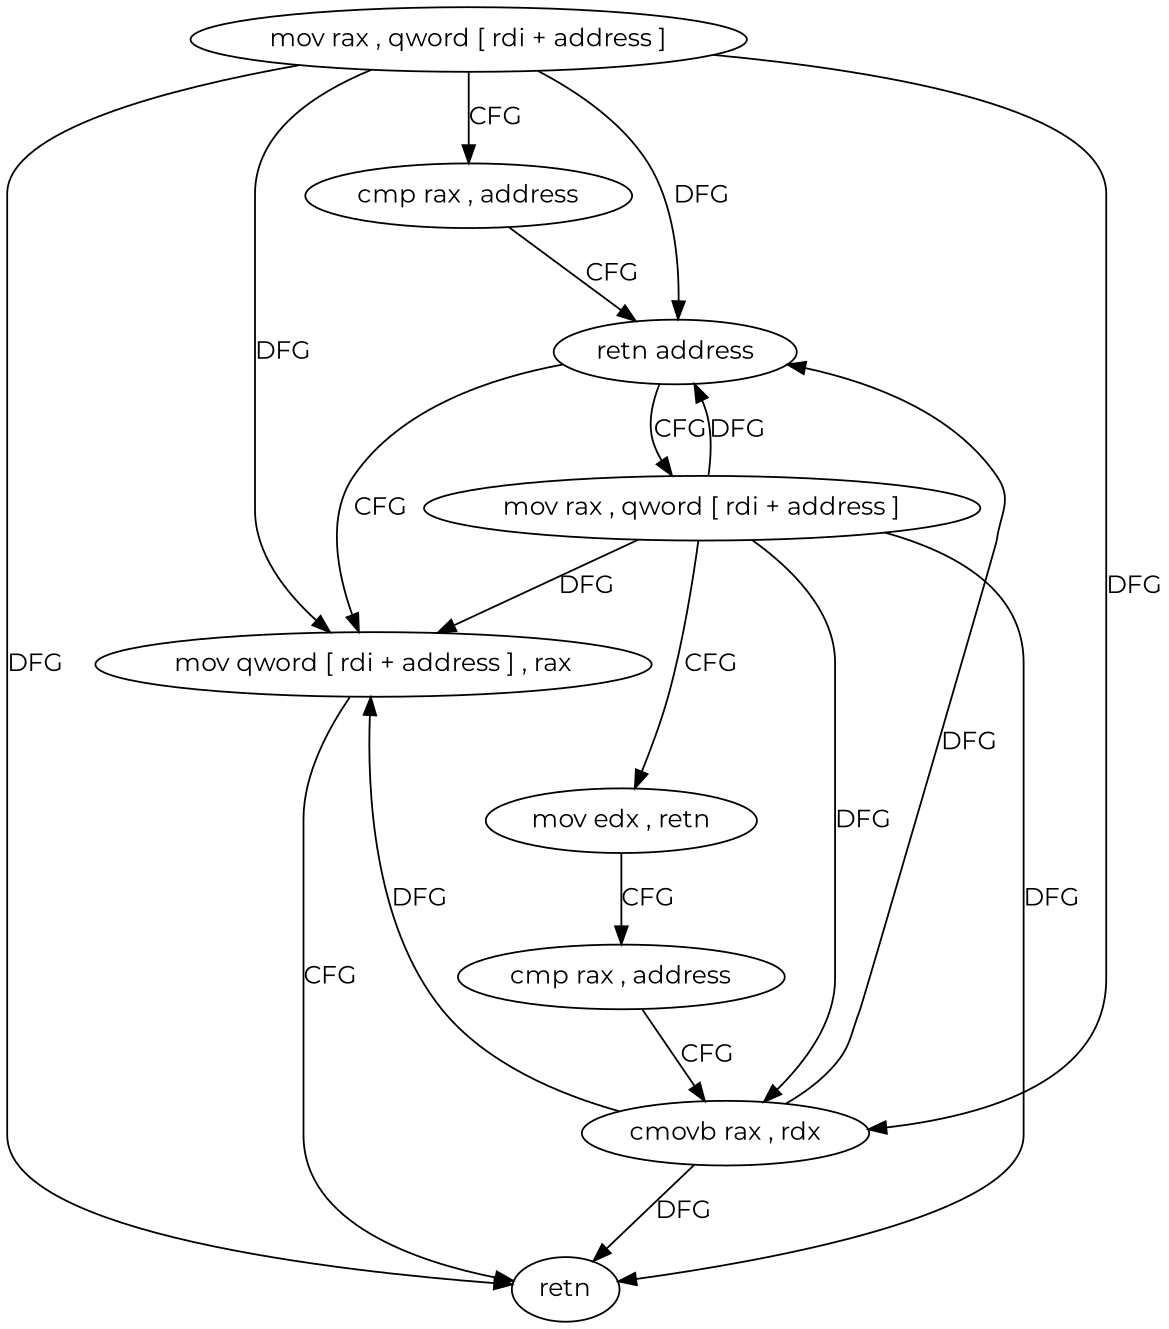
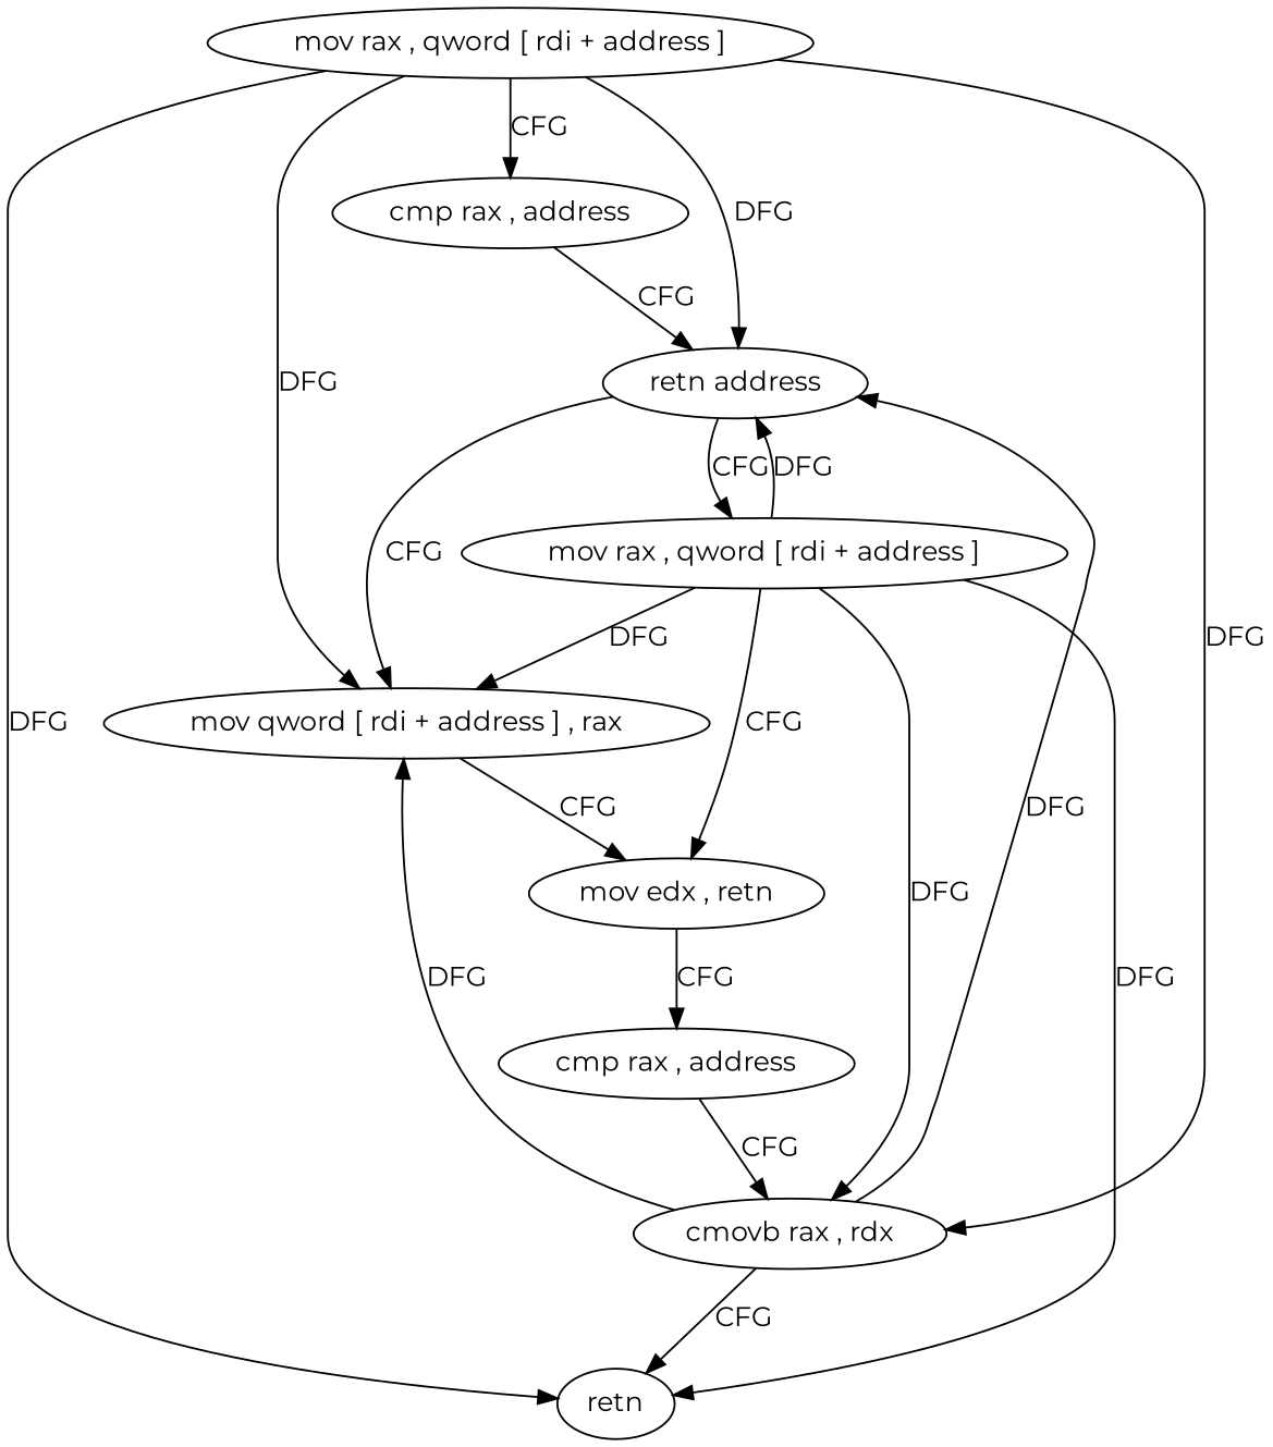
  digraph {
    fontname=Montserrat
    node [fontname=Montserrat]
    edge [fontname=Montserrat]
    n1 [label="mov rax , qword [ rdi + address ]"]
    n2 [label="cmp rax , address"]
    n3 [label="retn address"]
    n4 [label="mov qword [ rdi + address ] , rax"]
    n5 [label=retn]
    n6 [label="cmovb rax , rdx"]
    n7 [label="mov rax , qword [ rdi + address ]"]
    n8 [label="mov edx , retn"]
    n9 [label="cmp rax , address"]
    n1 -> n2 [label=CFG]
    n1 -> n3 [label=DFG]
    n1 -> n4 [label=DFG]
    n1 -> n5 [label=DFG]
    n1 -> n6 [label=DFG]
    n2 -> n3 [label=CFG]
    n3 -> n4 [label=CFG]
    n3 -> n7 [label=CFG]
-   n4 -> n5 [label=CFG]
+   n4 -> n8 [label=CFG]
    n6 -> n3 [label=DFG]
    n6 -> n4 [label=DFG]
-   n6 -> n5 [label=DFG]
+   n6 -> n5 [label=CFG]
    n7 -> n3 [label=DFG]
    n7 -> n4 [label=DFG]
    n7 -> n5 [label=DFG]
    n7 -> n6 [label=DFG]
    n7 -> n8 [label=CFG]
    n8 -> n9 [label=CFG]
    n9 -> n6 [label=CFG]
  }
